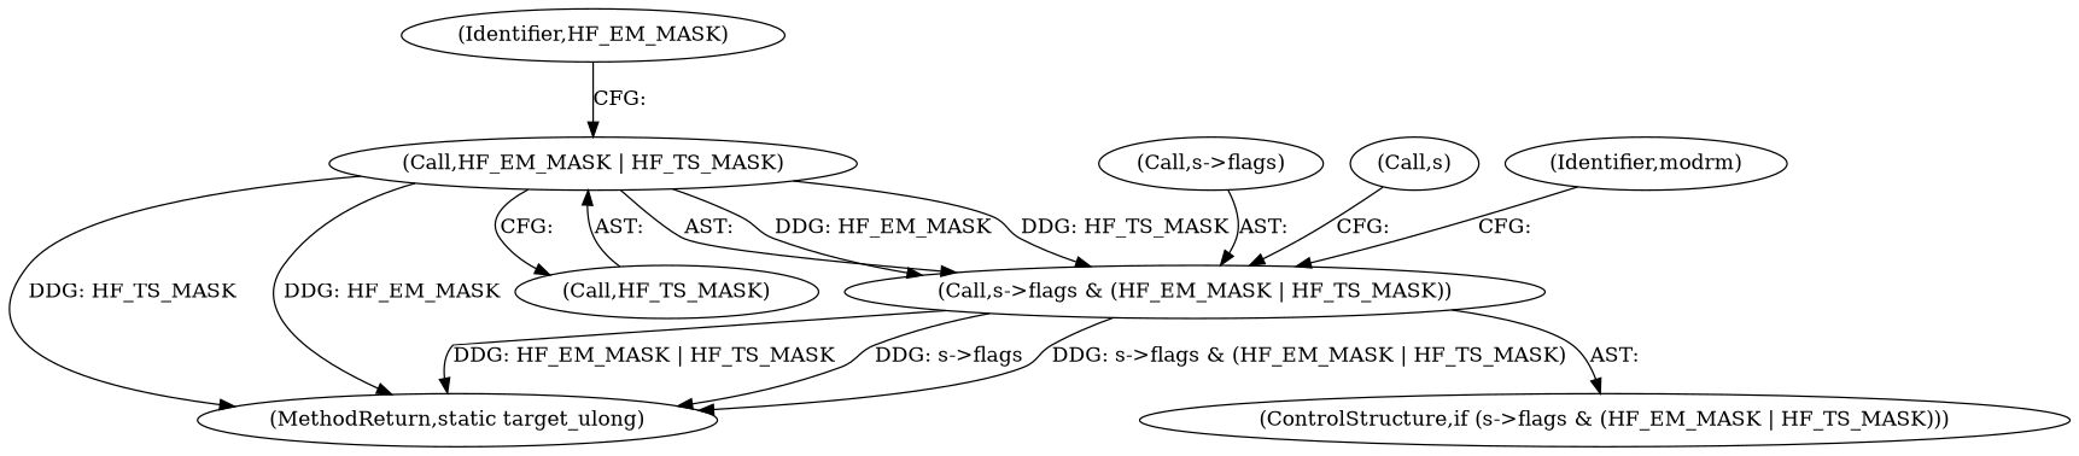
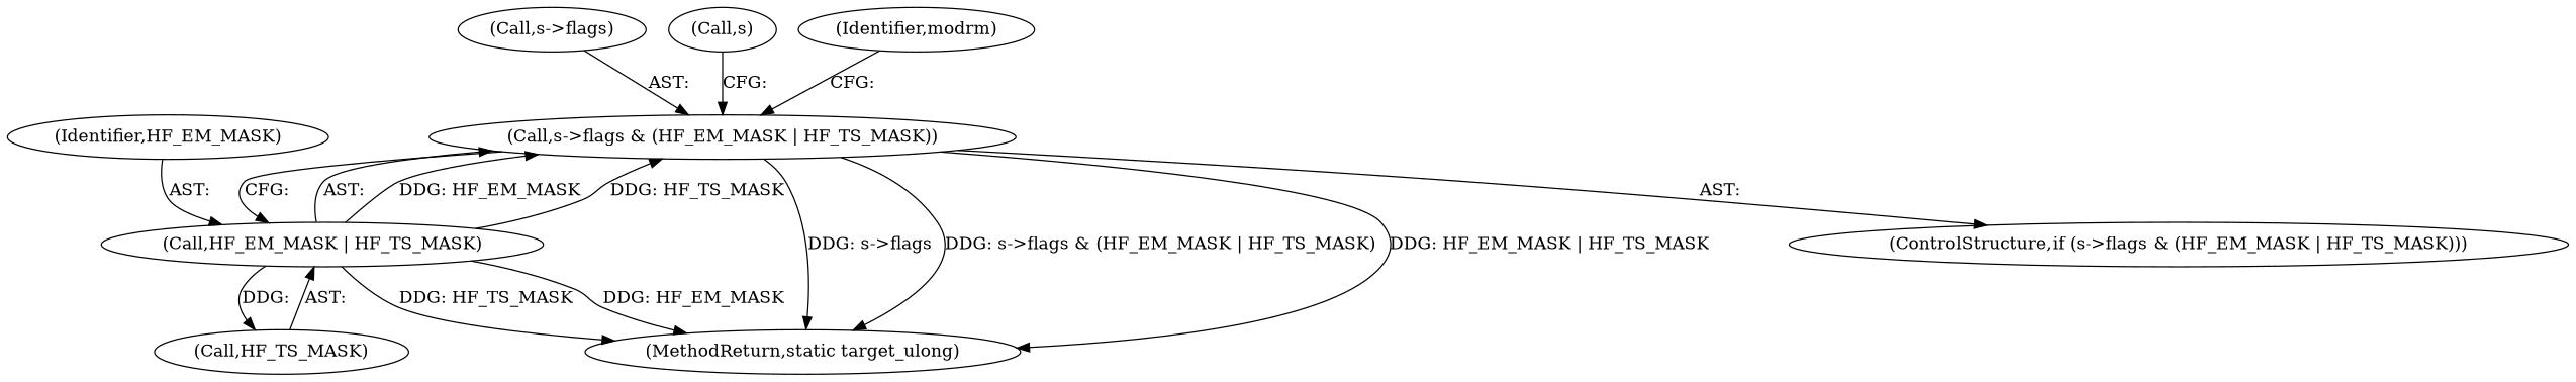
  digraph {
    n1 [label="(Call,s->flags & (HF_EM_MASK | HF_TS_MASK))"]
    n2 [label="(Call,HF_EM_MASK | HF_TS_MASK)"]
    n3 [label="(MethodReturn,static target_ulong)"]
    n4 [label="(ControlStructure,if (s->flags & (HF_EM_MASK | HF_TS_MASK)))"]
    n5 [label="(Call,HF_TS_MASK)"]
    n6 [label="(Identifier,HF_EM_MASK)"]
    n7 [label="(Call,s->flags)"]
    n8 [label="(Call,s)"]
    n9 [label="(Identifier,modrm)"]
+   n1 -> n2 [label="CFG: "]
    n1 -> n3 [label="DDG: s->flags"]
    n1 -> n3 [label="DDG: s->flags & (HF_EM_MASK | HF_TS_MASK)"]
    n1 -> n3 [label="DDG: HF_EM_MASK | HF_TS_MASK"]
    n1 -> n4 [label="AST: "]
    n2 -> n1 [label="AST: "]
    n2 -> n1 [label="DDG: HF_EM_MASK"]
    n2 -> n1 [label="DDG: HF_TS_MASK"]
    n2 -> n3 [label="DDG: HF_TS_MASK"]
    n2 -> n3 [label="DDG: HF_EM_MASK"]
-   n2 -> n5 [label="CFG: "]
+   n2 -> n5 [label="DDG: "]
    n5 -> n2 [label="AST: "]
-   n6 -> n2 [label="CFG: "]
+   n6 -> n2 [label="AST: "]
    n7 -> n1 [label="AST: "]
    n8 -> n1 [label="CFG: "]
    n9 -> n1 [label="CFG: "]
  }
